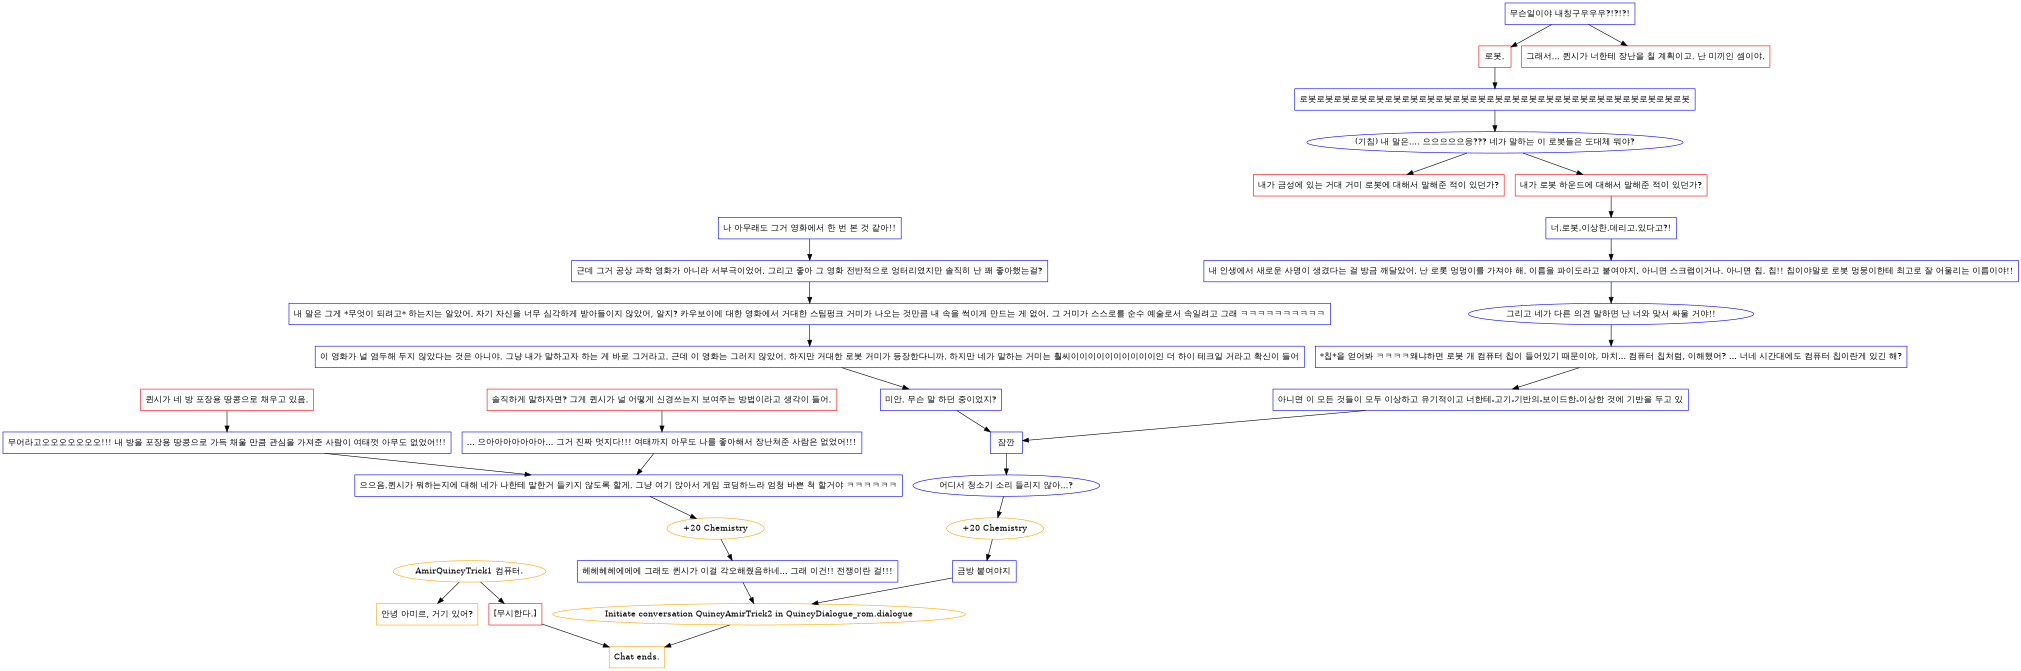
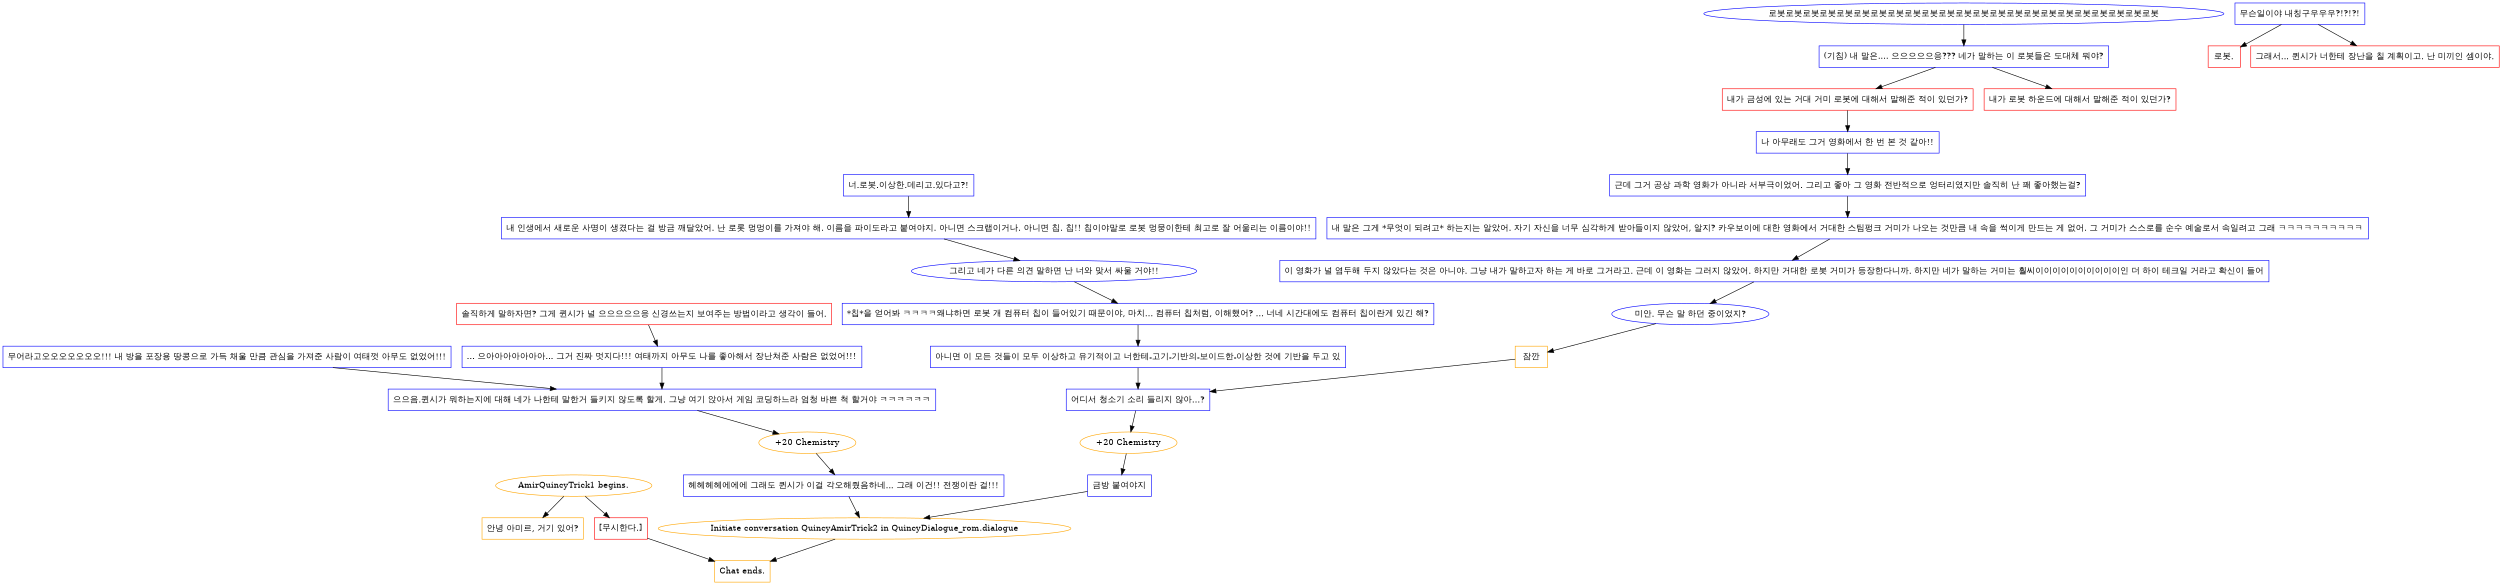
  digraph {
    node [color=blue shape=box]
-   "AmirQuincyTrick1 begins." [color=orange label="AmirQuincyTrick1 컴퓨터." shape=""]
+   "AmirQuincyTrick1 begins." [color=orange shape=""]
    n2 [color=orange label="안녕 아미르, 거기 있어?"]
    n3 [color=red label="[무시한다.]"]
    "Chat ends." [color=orange]
    n5 [label="무슨일이야 내칭구우우우?!?!?!"]
    n6 [color=red label="로봇."]
    n7 [color=red label="그래서... 퀸시가 너한테 장난을 칠 계획이고. 난 미끼인 셈이야."]
-   n8 [label="로봇로봇로봇로봇로봇로봇로봇로봇로봇로봇로봇로봇로봇로봇로봇로봇로봇로봇로봇로봇로봇로봇로봇"]
-   n9 [label="(기침) 내 말은.... 으으으으으응??? 네가 말하는 이 로봇들은 도대체 뭐야?" shape=ellipse]
+   n8 [label="로봇로봇로봇로봇로봇로봇로봇로봇로봇로봇로봇로봇로봇로봇로봇로봇로봇로봇로봇로봇로봇로봇로봇" shape=ellipse]
+   n9 [label="(기침) 내 말은.... 으으으으으응??? 네가 말하는 이 로봇들은 도대체 뭐야?"]
    n10 [color=red label="내가 금성에 있는 거대 거미 로봇에 대해서 말해준 적이 있던가?"]
    n11 [color=red label="내가 로봇 하운드에 대해서 말해준 적이 있던가?"]
-   n12 [color=red label="퀸시가 네 방 포장용 땅콩으로 채우고 있음."]
    n13 [label="무어라고오오오오오오오!!! 내 방을 포장용 땅콩으로 가득 채울 만큼 관심을 가져준 사람이 여태껏 아무도 없었어!!!"]
-   n14 [color=red label="솔직하게 말하자면? 그게 퀸시가 널 어떻게 신경쓰는지 보여주는 방법이라고 생각이 들어."]
+   n14 [color=red label="솔직하게 말하자면? 그게 퀸시가 널 으으으으으응 신경쓰는지 보여주는 방법이라고 생각이 들어."]
    n15 [label="... 으아아아아아아아... 그거 진짜 멋지다!!! 여태까지 아무도 나를 좋아해서 장난쳐준 사람은 없었어!!!"]
    n16 [label="나 아무래도 그거 영화에서 한 번 본 것 같아!!"]
    n17 [label="너.로봇.이상한.데리고.있다고?!"]
    n18 [label="으으음.퀸시가 뭐하는지에 대해 네가 나한테 말한거 들키지 않도록 할게. 그냥 여기 앉아서 게임 코딩하느라 엄청 바쁜 척 할거야 ㅋㅋㅋㅋㅋㅋ"]
    n19 [label="근데 그거 공상 과학 영화가 아니라 서부극이었어. 그리고 좋아 그 영화 전반적으로 엉터리였지만 솔직히 난 꽤 좋아했는걸?"]
    n20 [label="내 인생에서 새로운 사명이 생겼다는 걸 방금 깨달았어. 난 로롯 멍멍이를 가져야 해. 이름을 파이도라고 붙여야지. 아니면 스크랩이거나. 아니면 칩. 칩!! 칩이야말로 로봇 멍뭉이한테 최고로 잘 어울리는 이름이야!!"]
    n21 [color=orange label="+20 Chemistry" shape=""]
    n22 [label="내 말은 그게 *무엇이 되려고* 하는지는 알았어. 자기 자신을 너무 심각하게 받아들이지 않았어, 알지? 카우보이에 대한 영화에서 거대한 스팀펑크 거미가 나오는 것만큼 내 속을 썩이게 만드는 게 없어. 그 거미가 스스로를 순수 예술로서 속일려고 그래 ㅋㅋㅋㅋㅋㅋㅋㅋㅋㅋ"]
    n23 [label="그리고 네가 다른 의견 말하면 난 너와 맞서 싸울 거야!!" shape=ellipse]
    n24 [label="헤헤헤헤에에에 그래도 퀸시가 이걸 각오해줬음하네... 그래 이건!! 전쟁이란 걸!!!"]
    n25 [label="이 영화가 널 염두해 두지 않았다는 것은 아니야. 그냥 내가 말하고자 하는 게 바로 그거라고. 근데 이 영화는 그러지 않았어. 하지만 거대한 로봇 거미가 등장한다니까. 하지만 네가 말하는 거미는 훨씨이이이이이이이이이이인 더 하이 테크일 거라고 확신이 들어"]
    n26 [label="*칩*을 얻어봐 ㅋㅋㅋㅋ왜냐하면 로봇 개 컴퓨터 칩이 들어있기 때문이야, 마치... 컴퓨터 칩처럼, 이해했어? ... 너네 시간대에도 컴퓨터 칩이란게 있긴 해?"]
    n27 [color=orange label="Initiate conversation QuincyAmirTrick2 in QuincyDialogue_rom.dialogue" shape=""]
-   n28 [label="미안. 무슨 말 하던 중이었지?"]
+   n28 [label="미안. 무슨 말 하던 중이었지?" shape=ellipse]
    n29 [label="아니면 이 모든 것들이 모두 이상하고 유기적이고 너한테-고기-기반의-보이드한-이상한 것에 기반을 두고 있"]
-   n30 [label="잠깐"]
-   n31 [label="어디서 청소기 소리 들리지 않아...?" shape=ellipse]
+   n30 [color=orange label="잠깐"]
+   n31 [label="어디서 청소기 소리 들리지 않아...?"]
    n32 [color=orange label="+20 Chemistry" shape=""]
    n33 [label="금방 붙여야지"]
    "AmirQuincyTrick1 begins." -> n2
    "AmirQuincyTrick1 begins." -> n3
    n3 -> "Chat ends."
    n5 -> n6
    n5 -> n7
-   n6 -> n8
    n8 -> n9
    n9 -> n10
    n9 -> n11
-   n11 -> n17
-   n12 -> n13
+   n10 -> n16
    n13 -> n18
    n14 -> n15
    n15 -> n18
    n16 -> n19
    n17 -> n20
    n18 -> n21
    n19 -> n22
    n20 -> n23
    n21 -> n24
    n22 -> n25
    n23 -> n26
    n24 -> n27
    n25 -> n28
    n26 -> n29
    n27 -> "Chat ends."
    n28 -> n30
-   n29 -> n30
+   n29 -> n31
    n30 -> n31
    n31 -> n32
    n32 -> n33
    n33 -> n27
  }
